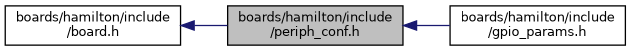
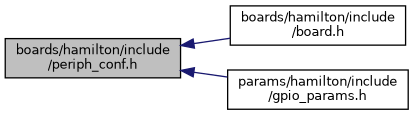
  digraph {
    rankdir=LR
    node [color=black fillcolor=white fontname=Helvetica fontsize=10 shape=record style=filled]
    edge [color=midnightblue dir=back fontname=Helvetica fontsize=10 labelfontname=Helvetica labelfontsize=10 style=solid]
    n1 [fillcolor=grey75 fontcolor=black height=0.2 label="boards/hamilton/include\l/periph_conf.h" width=0.4]
    n2 [height=0.2 label="boards/hamilton/include\l/board.h" width=0.4]
-   n3 [height=0.2 label="boards/hamilton/include\l/gpio_params.h" width=0.4]
-   n2 -> n1
+   n3 [height=0.2 label="params/hamilton/include\l/gpio_params.h" width=0.4]
+   n1 -> n2
    n1 -> n3
  }
